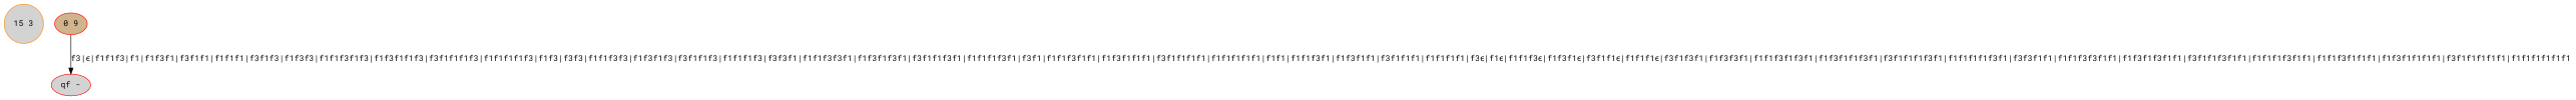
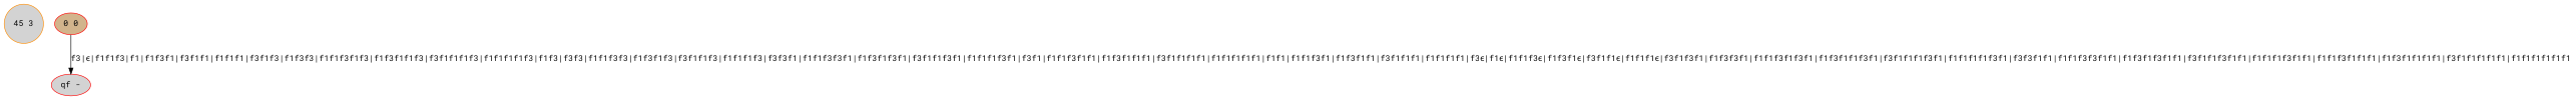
  digraph {
    fontname="Roboto Mono"
    node [style=filled fillcolor=lightgrey color=red fontname="Roboto Mono"]
-   "15 3" [shape=circle color=darkorange]
-   "0 0" [fillcolor=tan label="0 9"]
+   "15 3" [shape=circle color=darkorange label="45 3"]
+   "0 0" [fillcolor=tan]
    "qf -"
    "0 0" -> "qf -" [label="f3|ϵ|f1f1f3|f1|f1f3f1|f3f1f1|f1f1f1|f3f1f3|f1f3f3|f1f1f3f1f3|f1f3f1f1f3|f3f1f1f1f3|f1f1f1f1f3|f1f3|f3f3|f1f1f3f3|f1f3f1f3|f3f1f1f3|f1f1f1f3|f3f3f1|f1f1f3f3f1|f1f3f1f3f1|f3f1f1f3f1|f1f1f1f3f1|f3f1|f1f1f3f1f1|f1f3f1f1f1|f3f1f1f1f1|f1f1f1f1f1|f1f1|f1f1f3f1|f1f3f1f1|f3f1f1f1|f1f1f1f1|f3ϵ|f1ϵ|f1f1f3ϵ|f1f3f1ϵ|f3f1f1ϵ|f1f1f1ϵ|f3f1f3f1|f1f3f3f1|f1f1f3f1f3f1|f1f3f1f1f3f1|f3f1f1f1f3f1|f1f1f1f1f3f1|f3f3f1f1|f1f1f3f3f1f1|f1f3f1f3f1f1|f3f1f1f3f1f1|f1f1f1f3f1f1|f1f1f3f1f1f1|f1f3f1f1f1f1|f3f1f1f1f1f1|f1f1f1f1f1f1" fontname="Roboto Mono"]
  }
